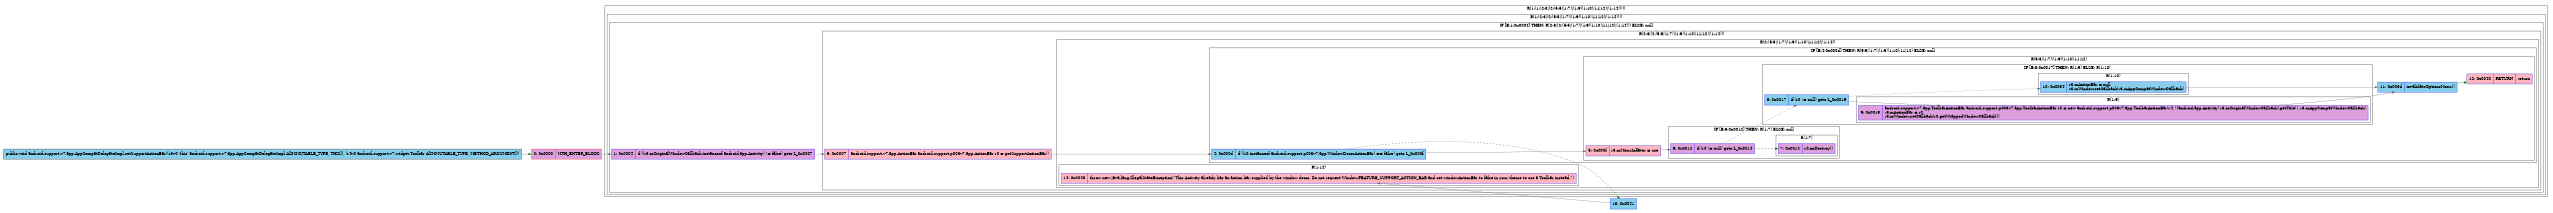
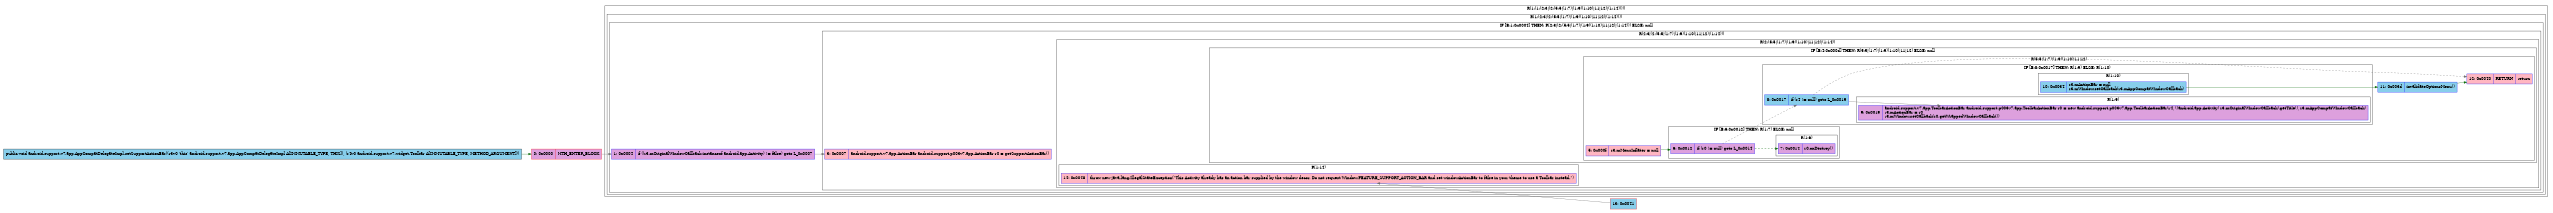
  digraph {
    rankdir=LR
    node [color=blue fillcolor=skyblue shape=record style=filled]
    edge [color=gray40]
    n1 [fillcolor=plum label="{7\:\ 0x0014|r0.onDestroy()\l}"]
    n2 [fillcolor=plum label="{6\:\ 0x0012|if (r0 != null) goto L_0x0014\l}"]
    n3 [fillcolor=plum label="{9\:\ 0x0019|android.support.v7.app.ToolbarActionBar android.support.p003v7.app.ToolbarActionBar r0 = new android.support.p003v7.app.ToolbarActionBar(r4, ((android.app.Activity) r3.mOriginalWindowCallback).getTitle(), r3.mAppCompatWindowCallback)\lr3.mActionBar = r0\lr3.mWindow.setCallback(r0.getWrappedWindowCallback())\l}"]
    n4 [label="{10\:\ 0x0034|r3.mActionBar = null\lr3.mWindow.setCallback(r3.mAppCompatWindowCallback)\l}"]
-   n5 [label="{8\:\ 0x0017|if (r0 != null) goto L_0x0019\l}"]
-   n6 [fillcolor=lightpink label="{5\:\ 0x000f|r3.mMenuInflater = use\l}"]
+   n5 [label="{8\:\ 0x0017|if (r4 != null) goto L_0x0019\l}"]
+   n6 [fillcolor=lightpink label="{5\:\ 0x000f|r3.mMenuInflater = null\l}"]
    n7 [label="{11\:\ 0x003d|invalidateOptionsMenu()\l}"]
    n8 [fillcolor=lightpink label="{12\:\ 0x0040|RETURN\l|return\l}"]
-   n9 [label="{4\:\ 0x000d|if ((r0 instanceof android.support.p003v7.app.WindowDecorActionBar) == false) goto L_0x000f\l}"]
    n10 [fillcolor=lightpink label="{14\:\ 0x0048|throw new java.lang.IllegalStateException(\"This Activity already has an action bar supplied by the window decor. Do not request Window.FEATURE_SUPPORT_ACTION_BAR and set windowActionBar to false in your theme to use a Toolbar instead.\")\l}"]
    n11 [fillcolor=lightpink label="{3\:\ 0x0007|android.support.v7.app.ActionBar android.support.p003v7.app.ActionBar r0 = getSupportActionBar()\l}"]
    n12 [fillcolor=plum label="{1\:\ 0x0004|if ((r3.mOriginalWindowCallback instanceof android.app.Activity) != false) goto L_0x0007\l}"]
-   n13 [label="{13\:\ 0x0041}"]
+   n13 [color=red label="{13\:\ 0x0041}"]
    n14 [color=red fillcolor=plum label="{0\:\ 0x0000|MTH_ENTER_BLOCK\l}"]
    n15 [label="{public void android.support.v7.app.AppCompatDelegateImpl.setSupportActionBar((r3v0 'this' android.support.v7.app.AppCompatDelegateImpl A[IMMUTABLE_TYPE, THIS]), (r4v0 android.support.v7.widget.Toolbar A[IMMUTABLE_TYPE, METHOD_ARGUMENT])) }" color=""]
    subgraph cluster_1 {
      label="R(1:(1:(2:3|(2:(5:5|(1:7)|(1:9)(1:10)|11|12)|(1:14)))))"
      subgraph cluster_2 {
        label="R(1:(2:3|(2:(5:5|(1:7)|(1:9)(1:10)|11|12)|(1:14))))"
        subgraph cluster_3 {
          label="IF [B:1:0x0004] THEN: R(2:3|(2:(5:5|(1:7)|(1:9)(1:10)|11|12)|(1:14))) ELSE: null"
          n12
          subgraph cluster_4 {
            label="R(2:3|(2:(5:5|(1:7)|(1:9)(1:10)|11|12)|(1:14)))"
            n11
            subgraph cluster_5 {
              label="R(2:(5:5|(1:7)|(1:9)(1:10)|11|12)|(1:14))"
              subgraph cluster_6 {
                label="IF [B:4:0x000d] THEN: R(5:5|(1:7)|(1:9)(1:10)|11|12) ELSE: null"
-               n9
                subgraph cluster_7 {
                  label="R(5:5|(1:7)|(1:9)(1:10)|11|12)"
                  n6
                  n7
                  n8
                  subgraph cluster_8 {
                    label="IF [B:6:0x0012] THEN: R(1:7) ELSE: null"
                    n2
                    subgraph cluster_9 {
-                     label="R(1:7)"
+                     label="R(1:6)"
                      n1
                    }
                  }
                  subgraph cluster_10 {
                    label="IF [B:8:0x0017] THEN: R(1:9) ELSE: R(1:10)"
                    n5
                    subgraph cluster_11 {
                      label="R(1:9)"
                      n3
                    }
                    subgraph cluster_12 {
                      label="R(1:10)"
                      n4
                    }
                  }
                }
              }
              subgraph cluster_13 {
                label="R(1:14)"
                n10
              }
            }
          }
        }
      }
    }
    n2 -> n1 [color=darkgreen style=dashed]
    n2 -> n5 [style=dashed]
-   n3 -> n7
-   n4 -> n7
+   n4 -> n7 [color=darkgreen]
    n5 -> n3
-   n5 -> n4 [style=dashed]
-   n6 -> n2
+   n5 -> n8 [style=dashed]
+   n6 -> n2 [color=darkgreen]
    n7 -> n8 [color=darkgreen]
-   n9 -> n6
-   n9 -> n13 [color=darkgreen style=dashed]
-   n11 -> n9
    n12 -> n11
    n13 -> n10
    n14 -> n12
    n15 -> n14 [color=darkgreen]
  }
